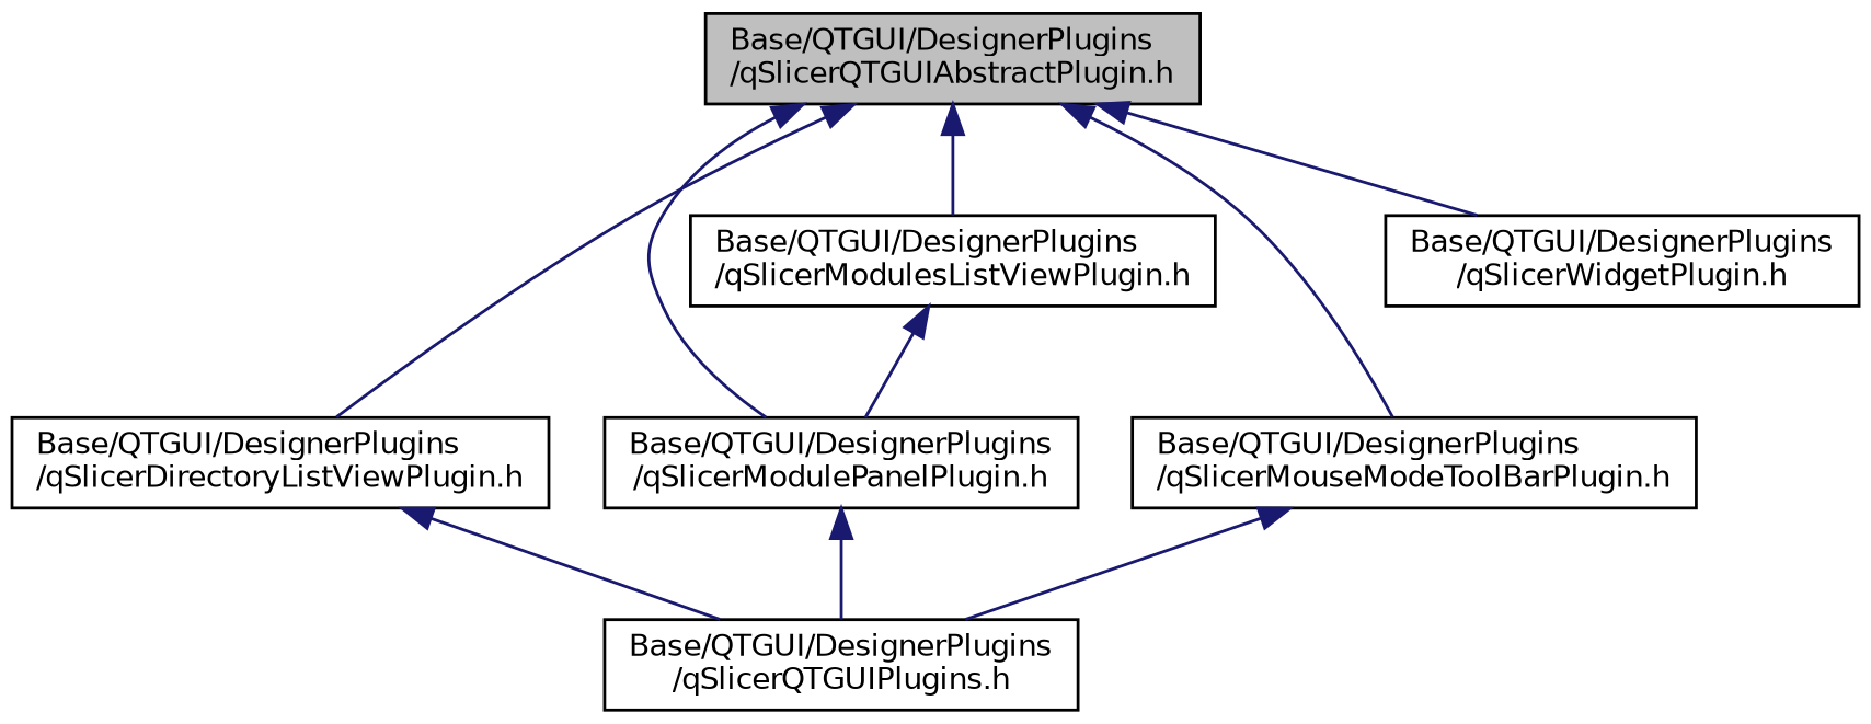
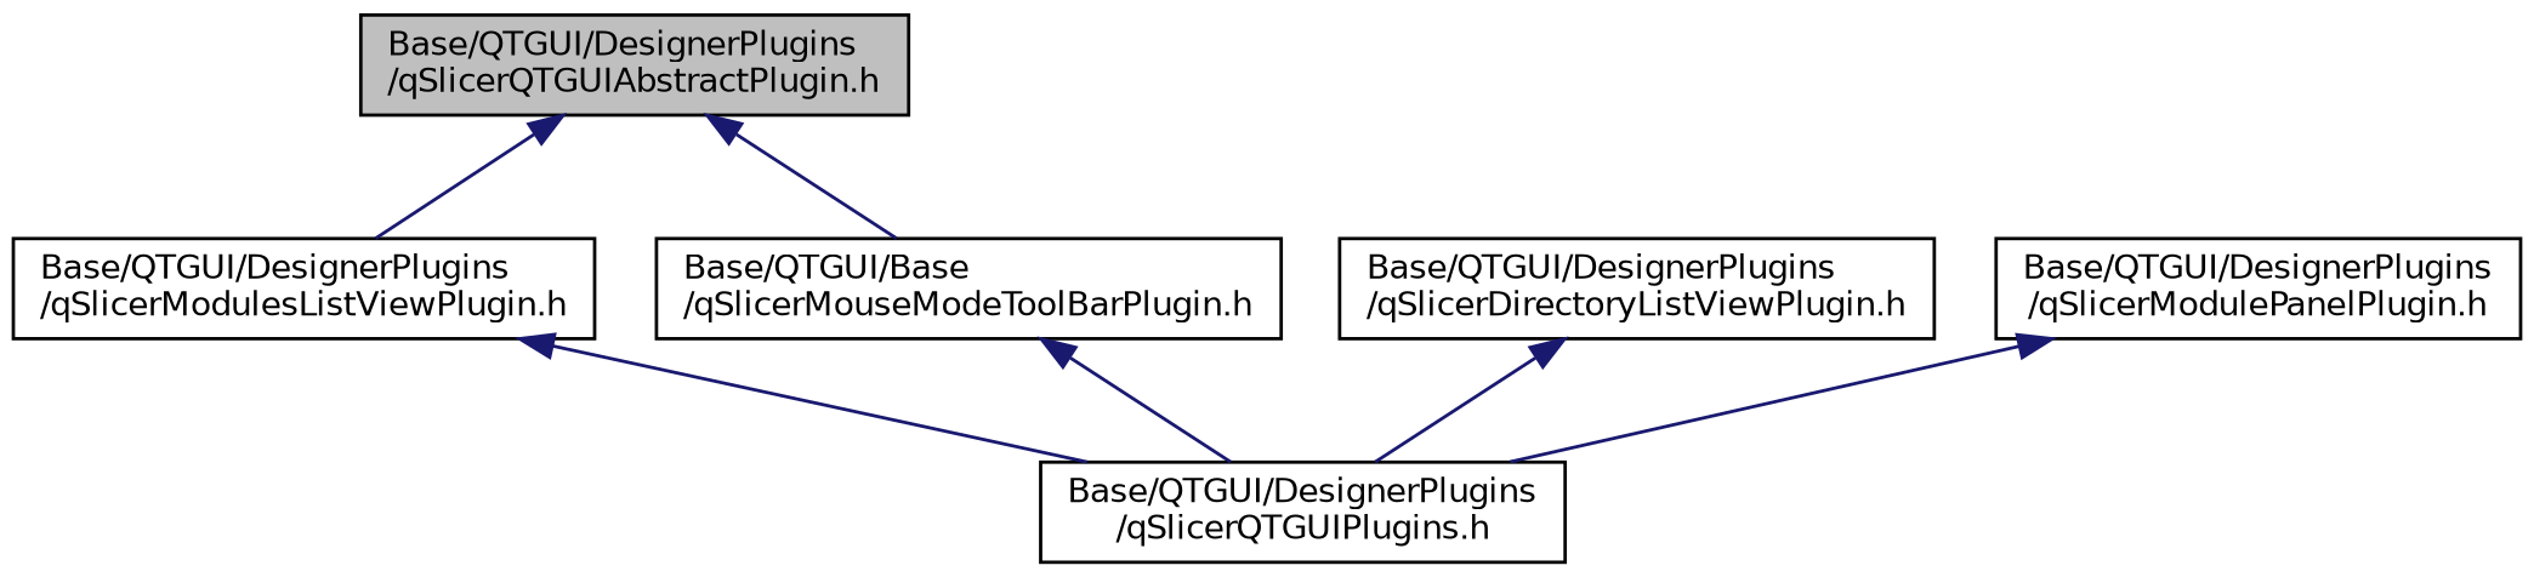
  digraph {
    node [color=black fontname=Helvetica fontsize=10 shape=record]
    edge [color=midnightblue dir=back fontname=Helvetica fontsize=10 labelfontname=Helvetica labelfontsize=10 style=solid]
    n1 [fillcolor=grey75 fontcolor=black height=0.2 label="Base/QTGUI/DesignerPlugins\l/qSlicerQTGUIAbstractPlugin.h" style=filled width=0.4]
    n2 [height=0.2 label="Base/QTGUI/DesignerPlugins\l/qSlicerDirectoryListViewPlugin.h" width=0.4]
    n3 [height=0.2 label="Base/QTGUI/DesignerPlugins\l/qSlicerModulePanelPlugin.h" width=0.4]
    n4 [height=0.2 label="Base/QTGUI/DesignerPlugins\l/qSlicerModulesListViewPlugin.h" width=0.4]
-   n5 [height=0.2 label="Base/QTGUI/DesignerPlugins\l/qSlicerMouseModeToolBarPlugin.h" width=0.4]
-   n6 [height=0.2 label="Base/QTGUI/DesignerPlugins\l/qSlicerWidgetPlugin.h" width=0.4]
+   n5 [height=0.2 label="Base/QTGUI/Base\l/qSlicerMouseModeToolBarPlugin.h" width=0.4]
    n7 [height=0.2 label="Base/QTGUI/DesignerPlugins\l/qSlicerQTGUIPlugins.h" width=0.4]
-   n1 -> n2
-   n1 -> n3
    n1 -> n4
    n1 -> n5
-   n1 -> n6
    n2 -> n7
    n3 -> n7
-   n4 -> n3
+   n4 -> n7
    n5 -> n7
  }
